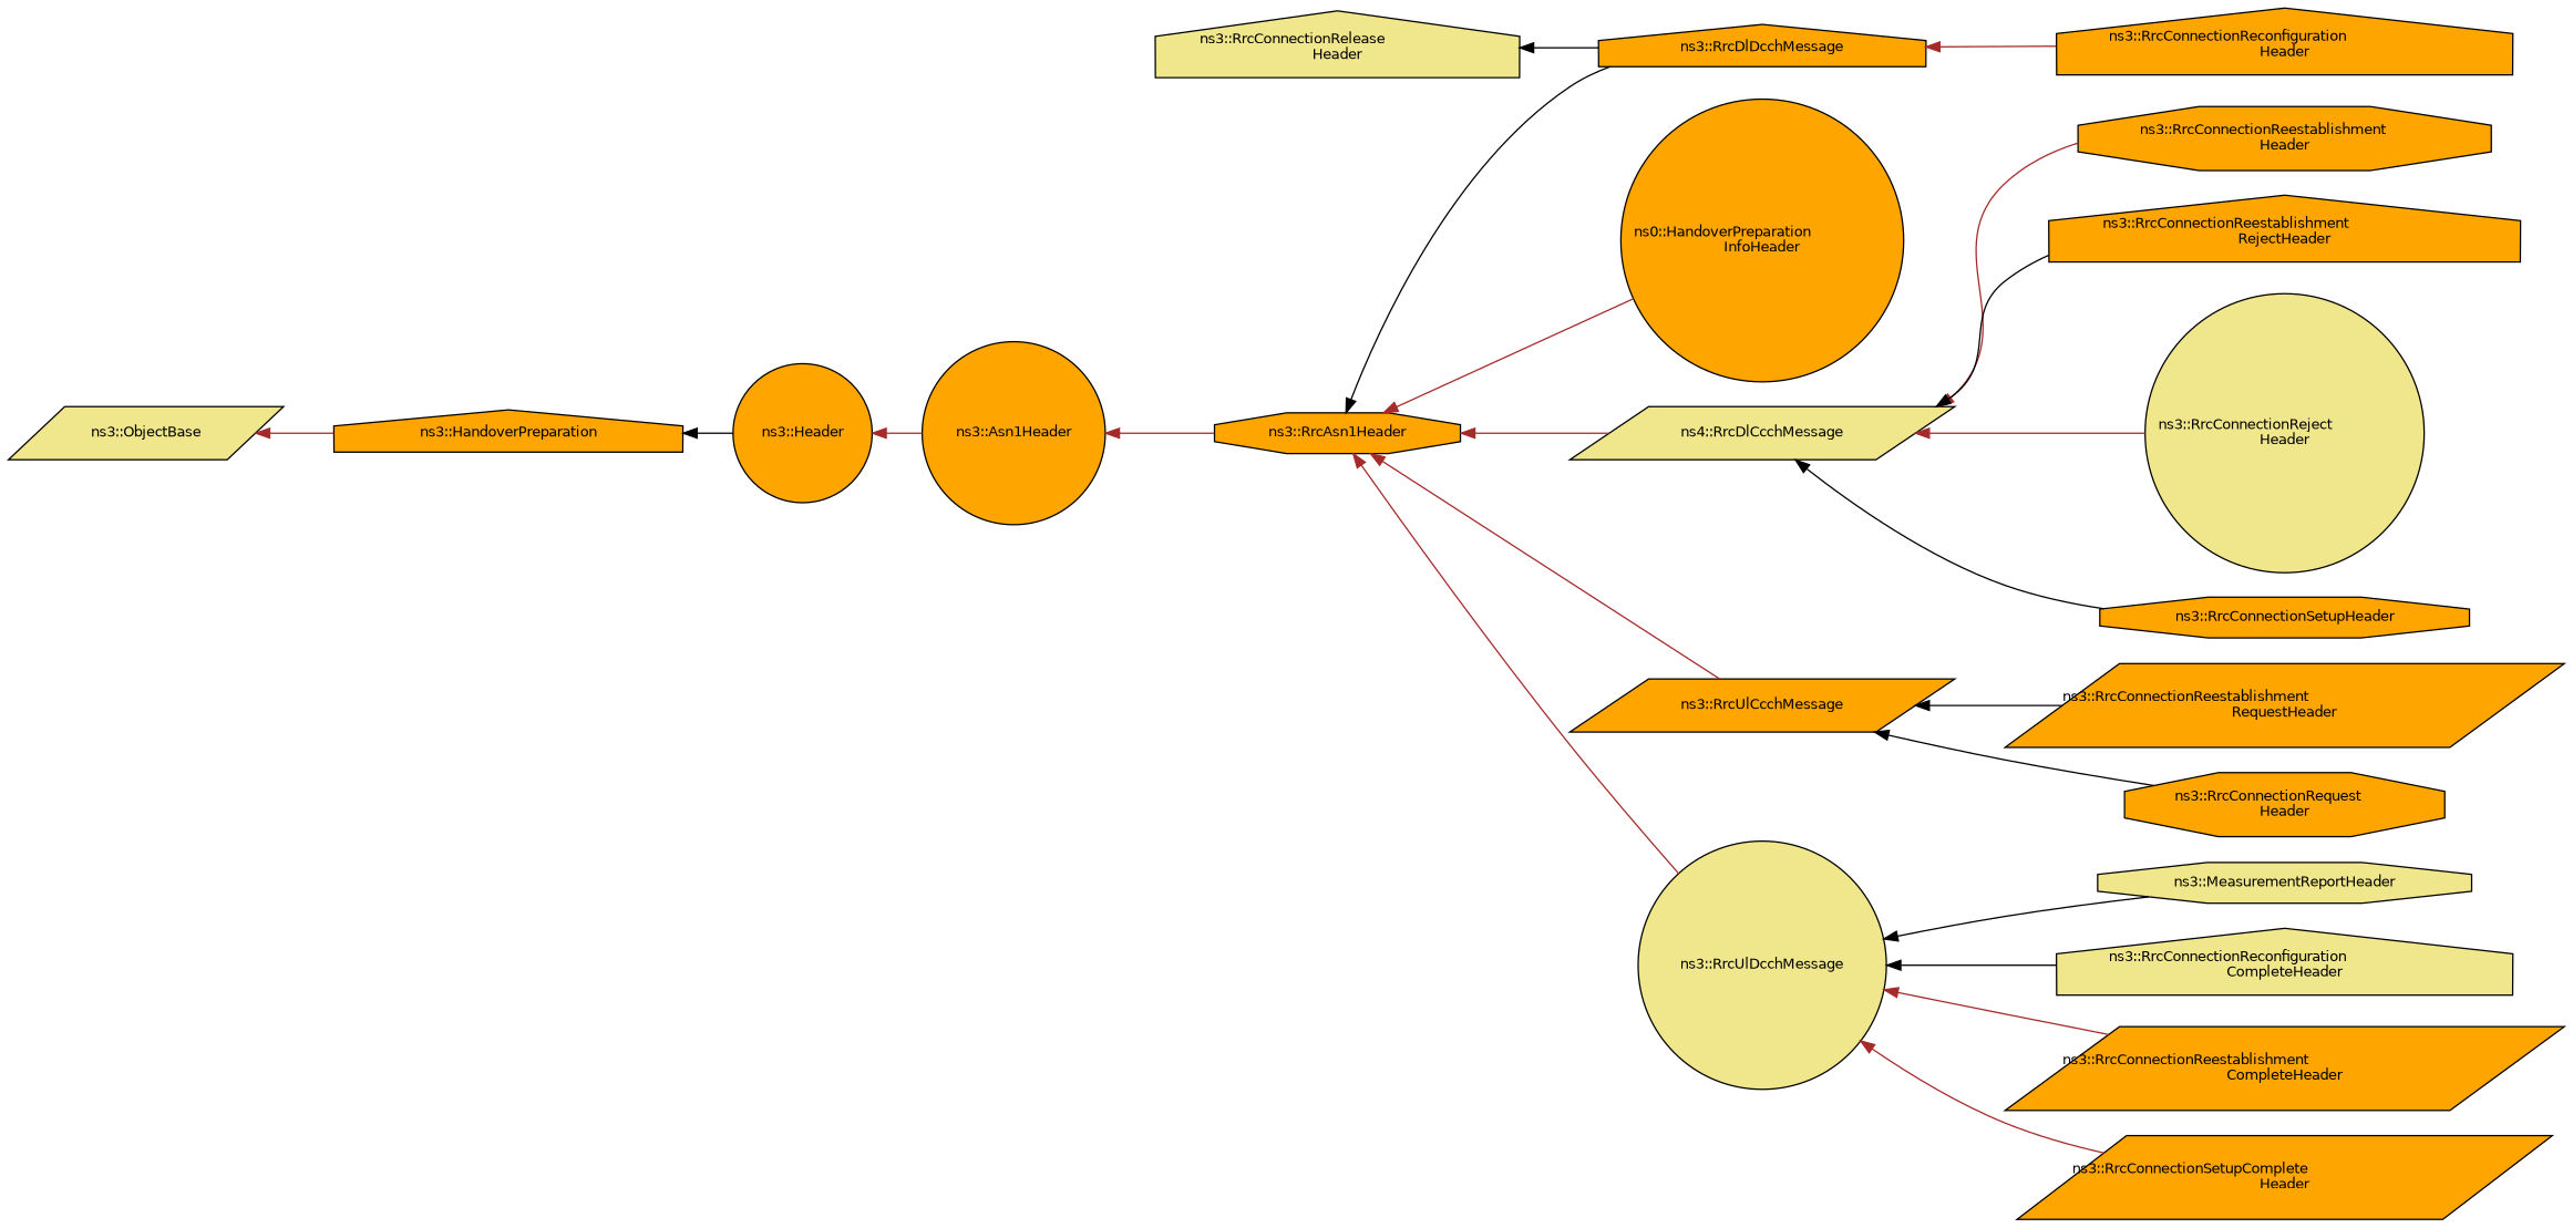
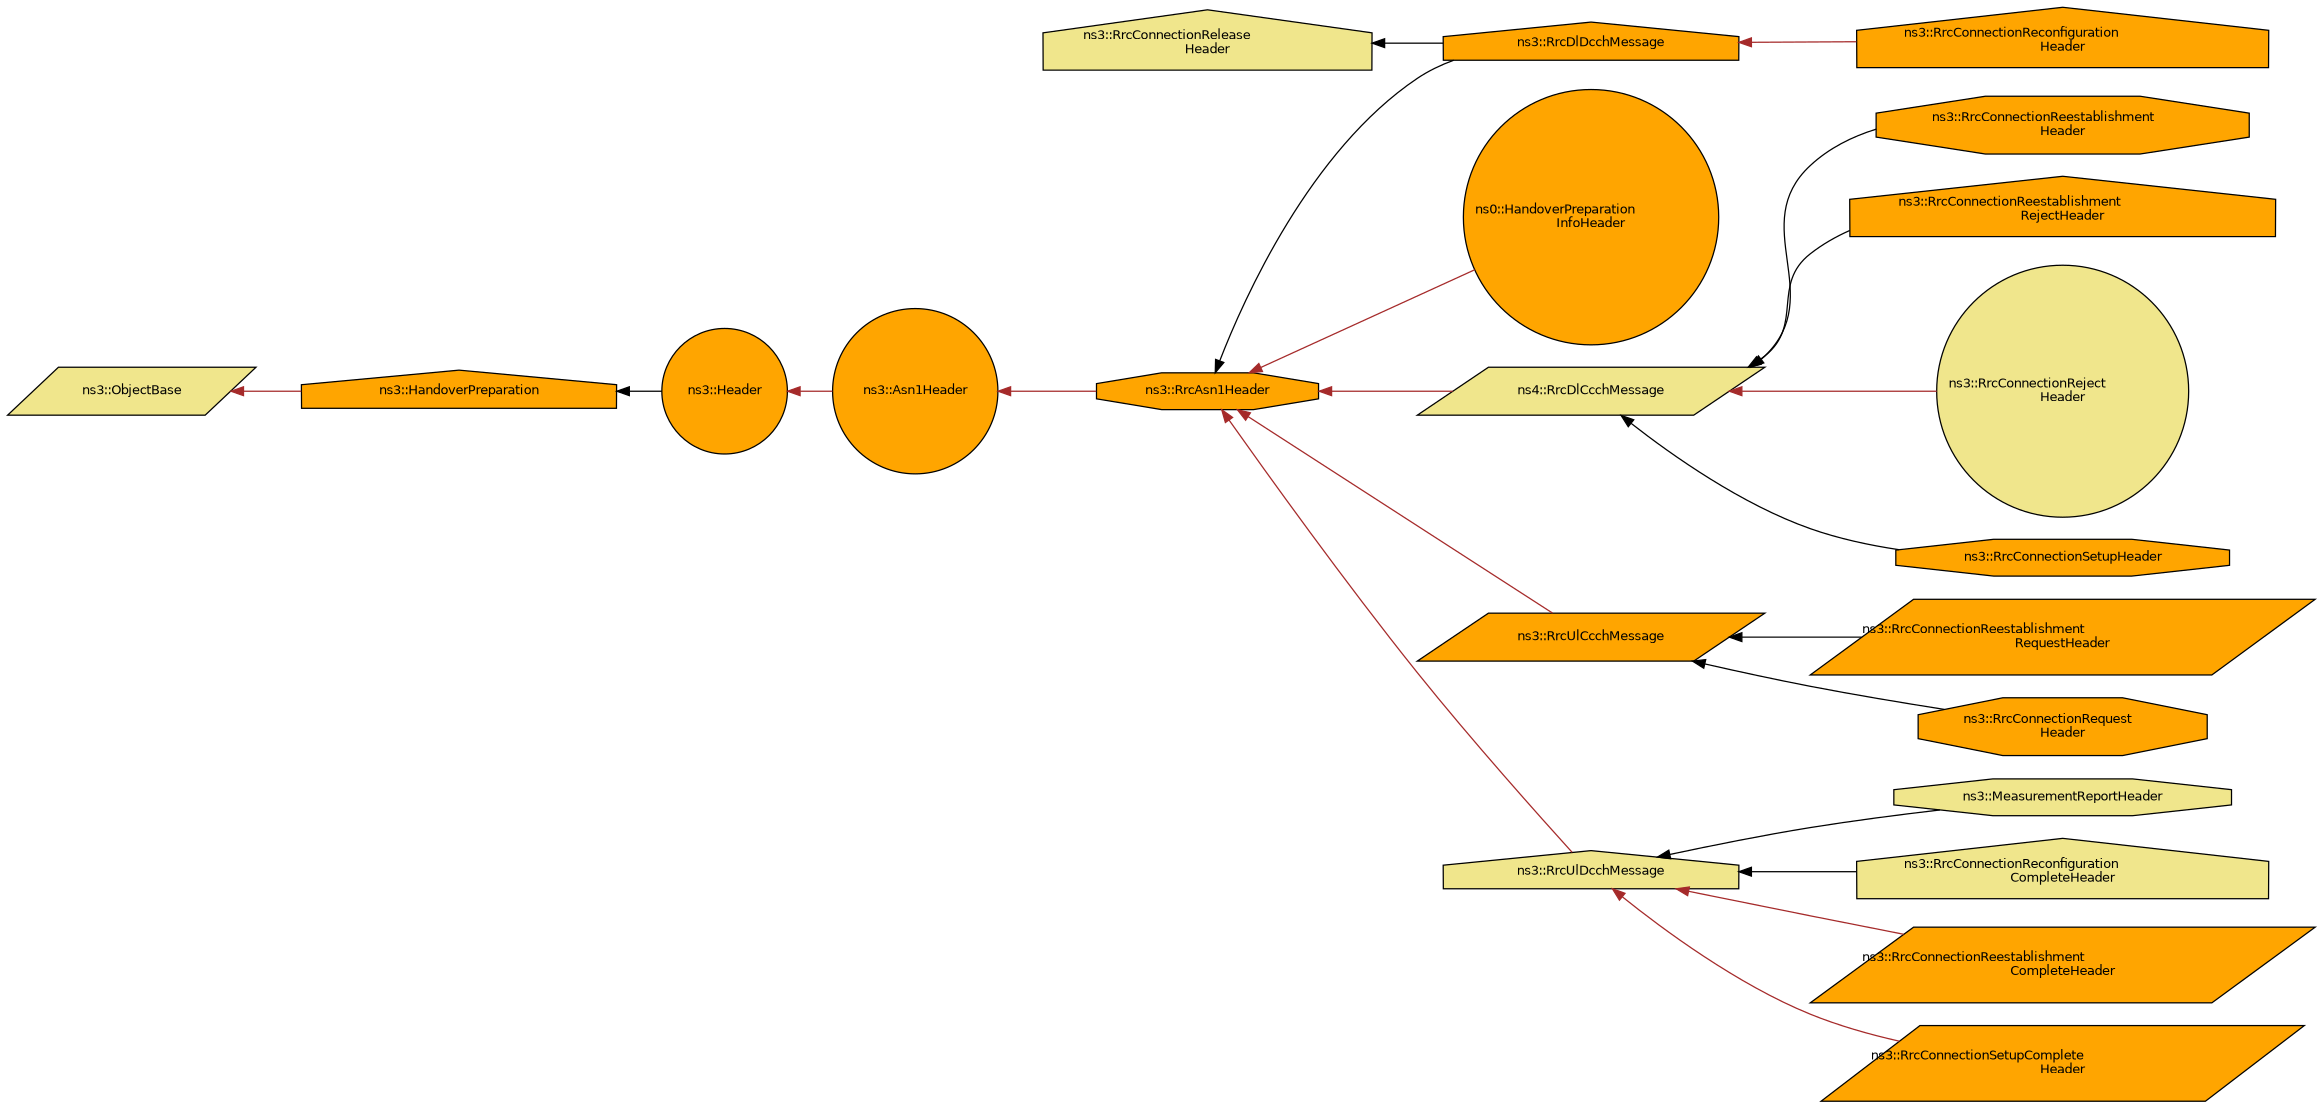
  digraph {
    rankdir=LR
    node [color=black fillcolor=orange fontname=Helvetica fontsize=10 shape=parallelogram style=filled]
    edge [color=brown dir=back fontname=Helvetica fontsize=10 labelfontname=Helvetica labelfontsize=10 style=solid]
    n1 [fontcolor=black height=0.2 label="ns3::Asn1Header" shape=circle width=0.4]
    n2 [height=0.2 label="ns3::RrcAsn1Header" shape=octagon width=0.4]
    n3 [height=0.2 label="ns0::HandoverPreparation\lInfoHeader" shape=circle width=0.4]
    n4 [fillcolor=khaki height=0.2 label="ns4::RrcDlCcchMessage" width=0.4]
    n5 [height=0.2 label="ns3::RrcDlDcchMessage" shape=house width=0.4]
    n6 [height=0.2 label="ns3::RrcUlCcchMessage" width=0.4]
-   n7 [fillcolor=khaki height=0.2 label="ns3::RrcUlDcchMessage" shape=circle width=0.4]
+   n7 [fillcolor=khaki height=0.2 label="ns3::RrcUlDcchMessage" shape=house width=0.4]
    n8 [height=0.2 label="ns3::Header" shape=circle width=0.4]
    n9 [height=0.2 label="ns3::HandoverPreparation" shape=house width=0.4]
    n10 [fillcolor=khaki height=0.2 label="ns3::ObjectBase" width=0.4]
    n11 [height=0.2 label="ns3::RrcConnectionReestablishment\lHeader" shape=octagon width=0.4]
    n12 [height=0.2 label="ns3::RrcConnectionReestablishment\lRejectHeader" shape=house width=0.4]
    n13 [fillcolor=khaki height=0.2 label="ns3::RrcConnectionReject\lHeader" shape=circle width=0.4]
    n14 [height=0.2 label="ns3::RrcConnectionSetupHeader" shape=octagon width=0.4]
    n15 [height=0.2 label="ns3::RrcConnectionReconfiguration\lHeader" shape=house width=0.4]
    n16 [height=0.2 label="ns3::RrcConnectionReestablishment\lRequestHeader" width=0.4]
    n17 [height=0.2 label="ns3::RrcConnectionRequest\lHeader" shape=octagon width=0.4]
    n18 [fillcolor=khaki height=0.2 label="ns3::MeasurementReportHeader" shape=octagon width=0.4]
    n19 [fillcolor=khaki height=0.2 label="ns3::RrcConnectionReconfiguration\lCompleteHeader" shape=house width=0.4]
    n20 [height=0.2 label="ns3::RrcConnectionReestablishment\lCompleteHeader" width=0.4]
    n21 [height=0.2 label="ns3::RrcConnectionSetupComplete\lHeader" width=0.4]
    n22 [fillcolor=khaki height=0.2 label="ns3::RrcConnectionRelease\lHeader" shape=house width=0.4]
    n1 -> n2
    n2 -> n3
    n2 -> n4
    n2 -> n5 [color=black]
    n2 -> n6
    n2 -> n7
-   n4 -> n11
+   n4 -> n11 [color=black]
    n4 -> n12 [color=black]
    n4 -> n13
    n4 -> n14 [color=black]
    n5 -> n15
    n6 -> n16 [color=black]
    n6 -> n17 [color=black]
    n7 -> n18 [color=black]
    n7 -> n19 [color=black]
    n7 -> n20
    n7 -> n21
    n8 -> n1
    n9 -> n8 [color=black]
    n10 -> n9
    n22 -> n5 [color=black]
  }
